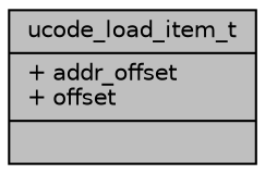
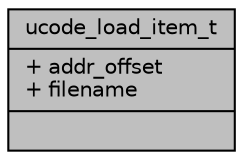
  digraph {
-   n1 [color=black fillcolor=grey75 fontcolor=black fontname=Helvetica fontsize=10 height=0.2 label="{ucode_load_item_t\n|+ addr_offset\l+ offset\l|}" shape=record style=filled width=0.4]
+   n1 [color=black fillcolor=grey75 fontcolor=black fontname=Helvetica fontsize=10 height=0.2 label="{ucode_load_item_t\n|+ addr_offset\l+ filename\l|}" shape=record style=filled width=0.4]
  }
